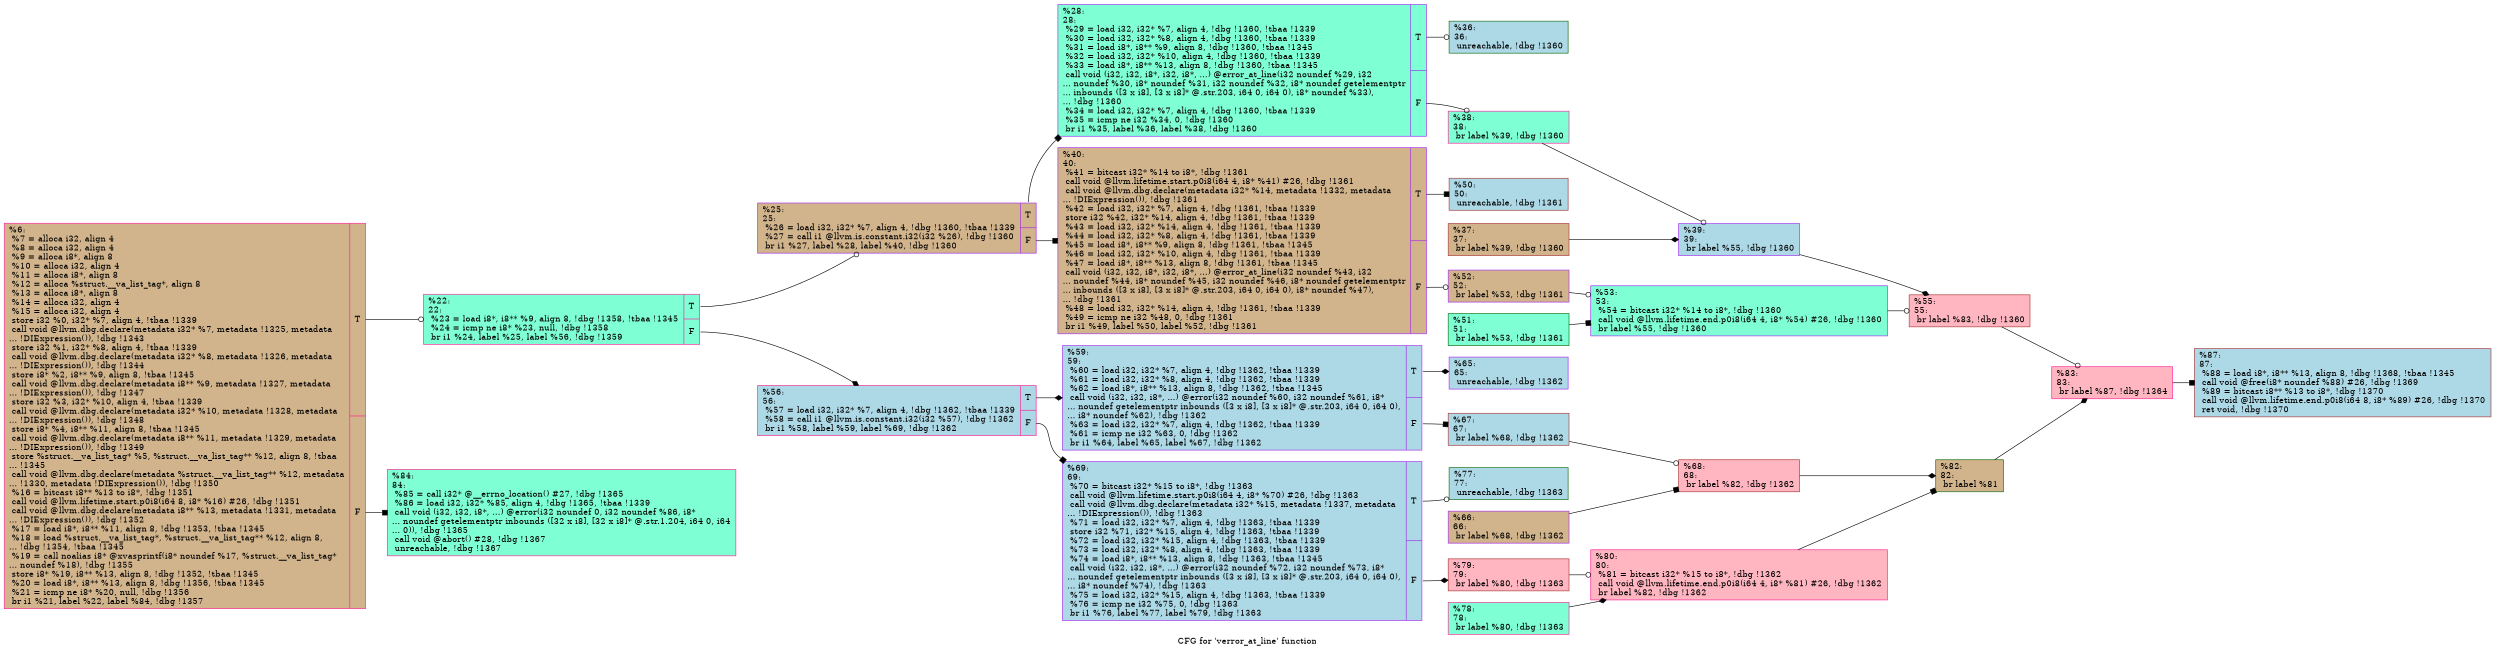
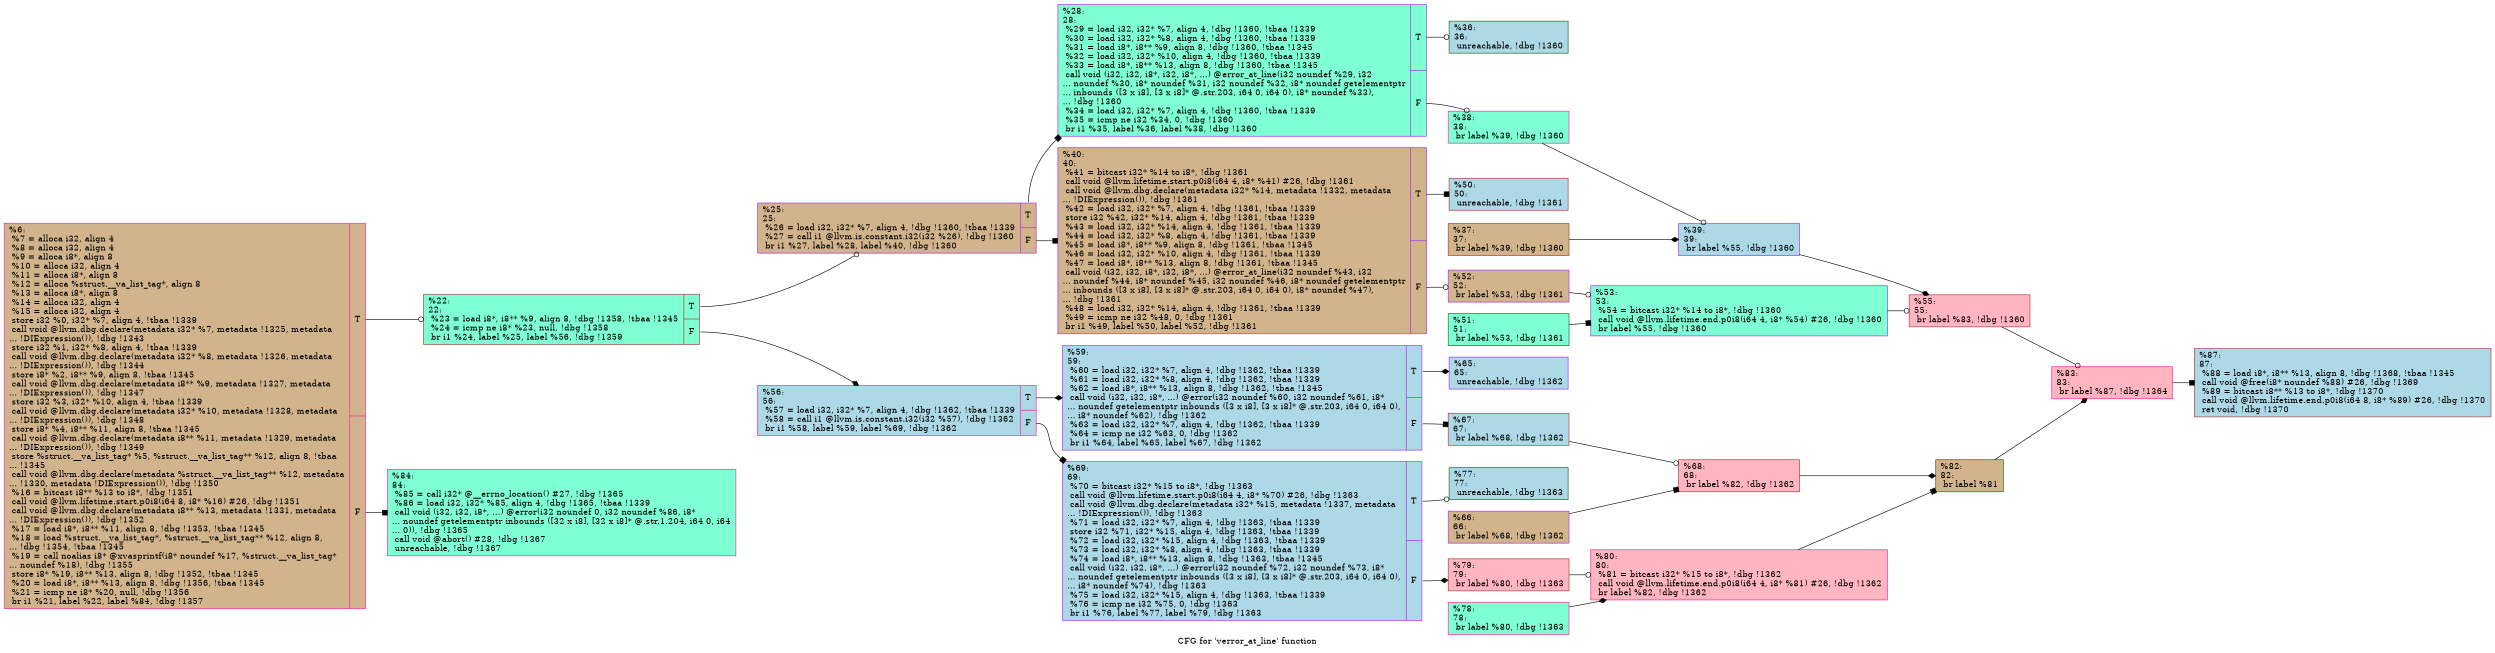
  digraph {
    label="CFG for 'verror_at_line' function"
    rankdir=LR
    node [color=purple fillcolor=lightblue shape=record style=filled]
    edge [arrowhead=odot]
    n1 [color=deeppink fillcolor=tan label="{%6:\l  %7 = alloca i32, align 4\l  %8 = alloca i32, align 4\l  %9 = alloca i8*, align 8\l  %10 = alloca i32, align 4\l  %11 = alloca i8*, align 8\l  %12 = alloca %struct.__va_list_tag*, align 8\l  %13 = alloca i8*, align 8\l  %14 = alloca i32, align 4\l  %15 = alloca i32, align 4\l  store i32 %0, i32* %7, align 4, !tbaa !1339\l  call void @llvm.dbg.declare(metadata i32* %7, metadata !1325, metadata\l... !DIExpression()), !dbg !1343\l  store i32 %1, i32* %8, align 4, !tbaa !1339\l  call void @llvm.dbg.declare(metadata i32* %8, metadata !1326, metadata\l... !DIExpression()), !dbg !1344\l  store i8* %2, i8** %9, align 8, !tbaa !1345\l  call void @llvm.dbg.declare(metadata i8** %9, metadata !1327, metadata\l... !DIExpression()), !dbg !1347\l  store i32 %3, i32* %10, align 4, !tbaa !1339\l  call void @llvm.dbg.declare(metadata i32* %10, metadata !1328, metadata\l... !DIExpression()), !dbg !1348\l  store i8* %4, i8** %11, align 8, !tbaa !1345\l  call void @llvm.dbg.declare(metadata i8** %11, metadata !1329, metadata\l... !DIExpression()), !dbg !1349\l  store %struct.__va_list_tag* %5, %struct.__va_list_tag** %12, align 8, !tbaa\l... !1345\l  call void @llvm.dbg.declare(metadata %struct.__va_list_tag** %12, metadata\l... !1330, metadata !DIExpression()), !dbg !1350\l  %16 = bitcast i8** %13 to i8*, !dbg !1351\l  call void @llvm.lifetime.start.p0i8(i64 8, i8* %16) #26, !dbg !1351\l  call void @llvm.dbg.declare(metadata i8** %13, metadata !1331, metadata\l... !DIExpression()), !dbg !1352\l  %17 = load i8*, i8** %11, align 8, !dbg !1353, !tbaa !1345\l  %18 = load %struct.__va_list_tag*, %struct.__va_list_tag** %12, align 8,\l... !dbg !1354, !tbaa !1345\l  %19 = call noalias i8* @xvasprintf(i8* noundef %17, %struct.__va_list_tag*\l... noundef %18), !dbg !1355\l  store i8* %19, i8** %13, align 8, !dbg !1352, !tbaa !1345\l  %20 = load i8*, i8** %13, align 8, !dbg !1356, !tbaa !1345\l  %21 = icmp ne i8* %20, null, !dbg !1356\l  br i1 %21, label %22, label %84, !dbg !1357\l|{<s0>T|<s1>F}}"]
-   n2 [color=deeppink fillcolor=aquamarine label="{%22:\l22:                                               \l  %23 = load i8*, i8** %9, align 8, !dbg !1358, !tbaa !1345\l  %24 = icmp ne i8* %23, null, !dbg !1358\l  br i1 %24, label %25, label %56, !dbg !1359\l|{<s0>T|<s1>F}}"]
+   n2 [color=brown fillcolor=aquamarine label="{%22:\l22:                                               \l  %23 = load i8*, i8** %9, align 8, !dbg !1358, !tbaa !1345\l  %24 = icmp ne i8* %23, null, !dbg !1358\l  br i1 %24, label %25, label %56, !dbg !1359\l|{<s0>T|<s1>F}}"]
    n3 [color=deeppink fillcolor=aquamarine label="{%84:\l84:                                               \l  %85 = call i32* @__errno_location() #27, !dbg !1365\l  %86 = load i32, i32* %85, align 4, !dbg !1365, !tbaa !1339\l  call void (i32, i32, i8*, ...) @error(i32 noundef 0, i32 noundef %86, i8*\l... noundef getelementptr inbounds ([32 x i8], [32 x i8]* @.str.1.204, i64 0, i64\l... 0)), !dbg !1365\l  call void @abort() #28, !dbg !1367\l  unreachable, !dbg !1367\l}"]
    n4 [fillcolor=tan label="{%25:\l25:                                               \l  %26 = load i32, i32* %7, align 4, !dbg !1360, !tbaa !1339\l  %27 = call i1 @llvm.is.constant.i32(i32 %26), !dbg !1360\l  br i1 %27, label %28, label %40, !dbg !1360\l|{<s0>T|<s1>F}}"]
    n5 [color=deeppink label="{%56:\l56:                                               \l  %57 = load i32, i32* %7, align 4, !dbg !1362, !tbaa !1339\l  %58 = call i1 @llvm.is.constant.i32(i32 %57), !dbg !1362\l  br i1 %58, label %59, label %69, !dbg !1362\l|{<s0>T|<s1>F}}"]
    n6 [fillcolor=aquamarine label="{%28:\l28:                                               \l  %29 = load i32, i32* %7, align 4, !dbg !1360, !tbaa !1339\l  %30 = load i32, i32* %8, align 4, !dbg !1360, !tbaa !1339\l  %31 = load i8*, i8** %9, align 8, !dbg !1360, !tbaa !1345\l  %32 = load i32, i32* %10, align 4, !dbg !1360, !tbaa !1339\l  %33 = load i8*, i8** %13, align 8, !dbg !1360, !tbaa !1345\l  call void (i32, i32, i8*, i32, i8*, ...) @error_at_line(i32 noundef %29, i32\l... noundef %30, i8* noundef %31, i32 noundef %32, i8* noundef getelementptr\l... inbounds ([3 x i8], [3 x i8]* @.str.203, i64 0, i64 0), i8* noundef %33),\l... !dbg !1360\l  %34 = load i32, i32* %7, align 4, !dbg !1360, !tbaa !1339\l  %35 = icmp ne i32 %34, 0, !dbg !1360\l  br i1 %35, label %36, label %38, !dbg !1360\l|{<s0>T|<s1>F}}"]
    n7 [fillcolor=tan label="{%40:\l40:                                               \l  %41 = bitcast i32* %14 to i8*, !dbg !1361\l  call void @llvm.lifetime.start.p0i8(i64 4, i8* %41) #26, !dbg !1361\l  call void @llvm.dbg.declare(metadata i32* %14, metadata !1332, metadata\l... !DIExpression()), !dbg !1361\l  %42 = load i32, i32* %7, align 4, !dbg !1361, !tbaa !1339\l  store i32 %42, i32* %14, align 4, !dbg !1361, !tbaa !1339\l  %43 = load i32, i32* %14, align 4, !dbg !1361, !tbaa !1339\l  %44 = load i32, i32* %8, align 4, !dbg !1361, !tbaa !1339\l  %45 = load i8*, i8** %9, align 8, !dbg !1361, !tbaa !1345\l  %46 = load i32, i32* %10, align 4, !dbg !1361, !tbaa !1339\l  %47 = load i8*, i8** %13, align 8, !dbg !1361, !tbaa !1345\l  call void (i32, i32, i8*, i32, i8*, ...) @error_at_line(i32 noundef %43, i32\l... noundef %44, i8* noundef %45, i32 noundef %46, i8* noundef getelementptr\l... inbounds ([3 x i8], [3 x i8]* @.str.203, i64 0, i64 0), i8* noundef %47),\l... !dbg !1361\l  %48 = load i32, i32* %14, align 4, !dbg !1361, !tbaa !1339\l  %49 = icmp ne i32 %48, 0, !dbg !1361\l  br i1 %49, label %50, label %52, !dbg !1361\l|{<s0>T|<s1>F}}"]
-   n8 [label="{%59:\l59:                                               \l  %60 = load i32, i32* %7, align 4, !dbg !1362, !tbaa !1339\l  %61 = load i32, i32* %8, align 4, !dbg !1362, !tbaa !1339\l  %62 = load i8*, i8** %13, align 8, !dbg !1362, !tbaa !1345\l  call void (i32, i32, i8*, ...) @error(i32 noundef %60, i32 noundef %61, i8*\l... noundef getelementptr inbounds ([3 x i8], [3 x i8]* @.str.203, i64 0, i64 0),\l... i8* noundef %62), !dbg !1362\l  %63 = load i32, i32* %7, align 4, !dbg !1362, !tbaa !1339\l  %61 = icmp ne i32 %63, 0, !dbg !1362\l  br i1 %64, label %65, label %67, !dbg !1362\l|{<s0>T|<s1>F}}"]
+   n8 [label="{%59:\l59:                                               \l  %60 = load i32, i32* %7, align 4, !dbg !1362, !tbaa !1339\l  %61 = load i32, i32* %8, align 4, !dbg !1362, !tbaa !1339\l  %62 = load i8*, i8** %13, align 8, !dbg !1362, !tbaa !1345\l  call void (i32, i32, i8*, ...) @error(i32 noundef %60, i32 noundef %61, i8*\l... noundef getelementptr inbounds ([3 x i8], [3 x i8]* @.str.203, i64 0, i64 0),\l... i8* noundef %62), !dbg !1362\l  %63 = load i32, i32* %7, align 4, !dbg !1362, !tbaa !1339\l  %64 = icmp ne i32 %63, 0, !dbg !1362\l  br i1 %64, label %65, label %67, !dbg !1362\l|{<s0>T|<s1>F}}"]
    n9 [label="{%69:\l69:                                               \l  %70 = bitcast i32* %15 to i8*, !dbg !1363\l  call void @llvm.lifetime.start.p0i8(i64 4, i8* %70) #26, !dbg !1363\l  call void @llvm.dbg.declare(metadata i32* %15, metadata !1337, metadata\l... !DIExpression()), !dbg !1363\l  %71 = load i32, i32* %7, align 4, !dbg !1363, !tbaa !1339\l  store i32 %71, i32* %15, align 4, !dbg !1363, !tbaa !1339\l  %72 = load i32, i32* %15, align 4, !dbg !1363, !tbaa !1339\l  %73 = load i32, i32* %8, align 4, !dbg !1363, !tbaa !1339\l  %74 = load i8*, i8** %13, align 8, !dbg !1363, !tbaa !1345\l  call void (i32, i32, i8*, ...) @error(i32 noundef %72, i32 noundef %73, i8*\l... noundef getelementptr inbounds ([3 x i8], [3 x i8]* @.str.203, i64 0, i64 0),\l... i8* noundef %74), !dbg !1363\l  %75 = load i32, i32* %15, align 4, !dbg !1363, !tbaa !1339\l  %76 = icmp ne i32 %75, 0, !dbg !1363\l  br i1 %76, label %77, label %79, !dbg !1363\l|{<s0>T|<s1>F}}"]
    n10 [color=darkgreen label="{%36:\l36:                                               \l  unreachable, !dbg !1360\l}"]
    n11 [color=deeppink fillcolor=aquamarine label="{%38:\l38:                                               \l  br label %39, !dbg !1360\l}"]
    n12 [color=brown label="{%50:\l50:                                               \l  unreachable, !dbg !1361\l}"]
    n13 [fillcolor=tan label="{%52:\l52:                                               \l  br label %53, !dbg !1361\l}"]
    n14 [label="{%65:\l65:                                               \l  unreachable, !dbg !1362\l}"]
    n15 [color=brown label="{%67:\l67:                                               \l  br label %68, !dbg !1362\l}"]
    n16 [color=darkgreen label="{%77:\l77:                                               \l  unreachable, !dbg !1363\l}"]
    n17 [color=brown fillcolor=lightpink label="{%79:\l79:                                               \l  br label %80, !dbg !1363\l}"]
    n18 [label="{%39:\l39:                                               \l  br label %55, !dbg !1360\l}"]
    n19 [fillcolor=aquamarine label="{%53:\l53:                                               \l  %54 = bitcast i32* %14 to i8*, !dbg !1360\l  call void @llvm.lifetime.end.p0i8(i64 4, i8* %54) #26, !dbg !1360\l  br label %55, !dbg !1360\l}"]
    n20 [color=brown fillcolor=lightpink label="{%55:\l55:                                               \l  br label %83, !dbg !1360\l}"]
    n21 [color=brown fillcolor=tan label="{%37:\l37:                                               \l  br label %39, !dbg !1360\l}"]
    n22 [color=deeppink fillcolor=lightpink label="{%83:\l83:                                               \l  br label %87, !dbg !1364\l}"]
    n23 [color=brown label="{%87:\l87:                                               \l  %88 = load i8*, i8** %13, align 8, !dbg !1368, !tbaa !1345\l  call void @free(i8* noundef %88) #26, !dbg !1369\l  %89 = bitcast i8** %13 to i8*, !dbg !1370\l  call void @llvm.lifetime.end.p0i8(i64 8, i8* %89) #26, !dbg !1370\l  ret void, !dbg !1370\l}"]
    n24 [color=darkgreen fillcolor=aquamarine label="{%51:\l51:                                               \l  br label %53, !dbg !1361\l}"]
    n25 [color=brown fillcolor=lightpink label="{%68:\l68:                                               \l  br label %82, !dbg !1362\l}"]
    n26 [color=deeppink fillcolor=lightpink label="{%80:\l80:                                               \l  %81 = bitcast i32* %15 to i8*, !dbg !1362\l  call void @llvm.lifetime.end.p0i8(i64 4, i8* %81) #26, !dbg !1362\l  br label %82, !dbg !1362\l}"]
    n27 [color=darkgreen fillcolor=tan label="{%82:\l82:                                               \l  br label %81\l}"]
    n28 [fillcolor=tan label="{%66:\l66:                                               \l  br label %68, !dbg !1362\l}"]
    n29 [color=deeppink fillcolor=aquamarine label="{%78:\l78:                                               \l  br label %80, !dbg !1363\l}"]
    n1 -> n2 [tailport=s0]
    n1 -> n3 [arrowhead=box tailport=s1]
    n2 -> n4 [tailport=s0]
    n2 -> n5 [arrowhead=diamond tailport=s1]
    n4 -> n6 [arrowhead=box tailport=s0]
    n4 -> n7 [arrowhead=box tailport=s1]
    n5 -> n8 [arrowhead=diamond tailport=s0]
    n5 -> n9 [arrowhead=box tailport=s1]
    n6 -> n10 [tailport=s0]
    n6 -> n11 [tailport=s1]
    n7 -> n12 [arrowhead=box tailport=s0]
    n7 -> n13 [tailport=s1]
    n8 -> n14 [arrowhead=diamond tailport=s0]
    n8 -> n15 [arrowhead=box tailport=s1]
    n9 -> n16 [tailport=s0]
    n9 -> n17 [arrowhead=diamond tailport=s1]
    n11 -> n18
    n13 -> n19
    n15 -> n25
    n17 -> n26
    n18 -> n20 [arrowhead=diamond]
    n19 -> n20
    n20 -> n22
    n21 -> n18 [arrowhead=diamond]
    n22 -> n23 [arrowhead=box]
    n24 -> n19 [arrowhead=box]
    n25 -> n27 [arrowhead=diamond]
    n26 -> n27 [arrowhead=box]
    n27 -> n22 [arrowhead=diamond]
    n28 -> n25 [arrowhead=box]
    n29 -> n26 [arrowhead=diamond]
  }
